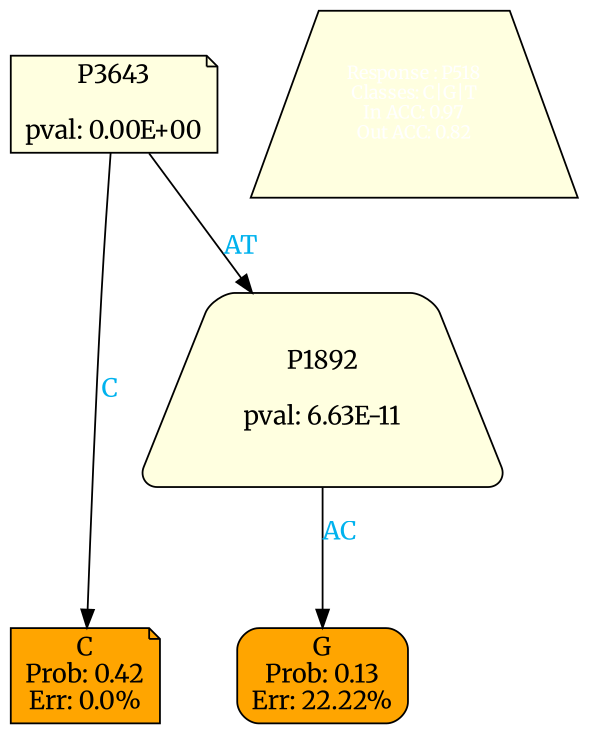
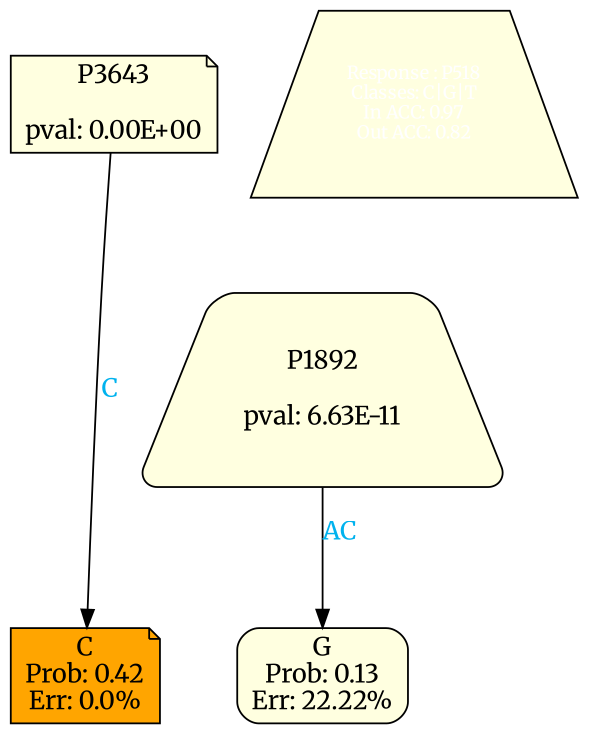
  digraph {
    fontname=Merriweather
    ranksep=equally
    splines=polylines
    node [color=black fillcolor=lightyellow fontname=Merriweather shape=note style="filled, rounded"]
    edge [fontcolor=deepskyblue2 fontname=Merriweather]
-   n1 [fillcolor=orange label="G\nProb: 0.13\nErr: 22.22%" shape=box]
+   n1 [label="G\nProb: 0.13\nErr: 22.22%" shape=box]
    n2 [fillcolor=orange label="C\nProb: 0.42\nErr: 0.0%"]
    n3 [align=left fontcolor=white fontsize=10 label="Response : P518\nClasses: C|G|T\nIn ACC: 0.97\nOut ACC: 0.82\n" shape=trapezium style=filled]
    n4 [label="P3643\n\npval: 0.00E+00"]
    n5 [label="P1892\n\npval: 6.63E-11" shape=trapezium]
    subgraph sub_1 {
      rank=same
      n1
      n2
    }
    subgraph sub_2 {
      rank=same
      n3
      n4
    }
    n4 -> n2 [label=C]
-   n4 -> n5 [label=AT]
    n5 -> n1 [label=AC]
  }
